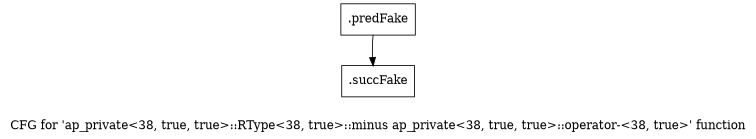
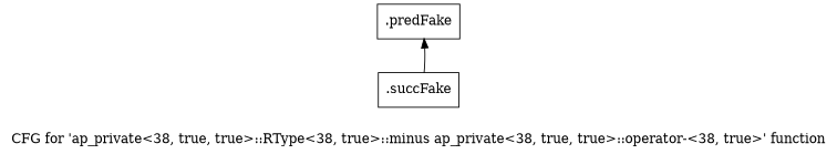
  digraph {
    label="CFG for 'ap_private\<38, true, true\>::RType\<38, true\>::minus ap_private\<38, true, true\>::operator-\<38, true\>' function"
    node [shape=record]
    n1 [label="{.predFake}"]
    n2 [filename="/mnt/xilinx/Vitis_HLS/2021.2/include/etc/ap_private.h" label="{.succFake}" linenumber=2146]
-   n1 -> n2 [execusionnum=5 filename="/mnt/xilinx/Vitis_HLS/2021.2/include/etc/ap_private.h" color=black]
+   n2 -> n1 [execusionnum=5 filename="/mnt/xilinx/Vitis_HLS/2021.2/include/etc/ap_private.h" color=black]
  }
